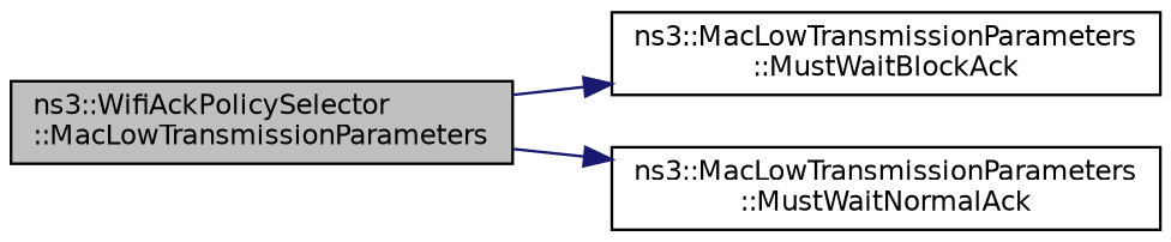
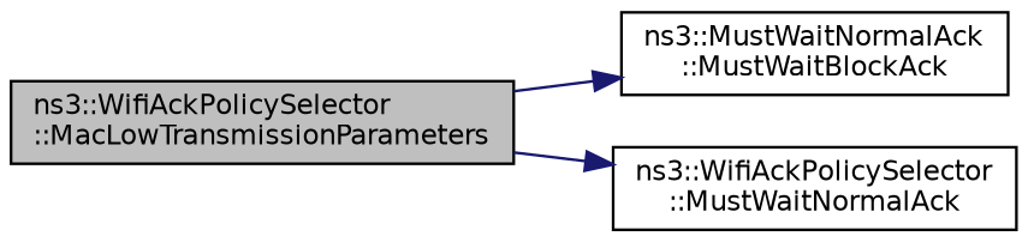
  digraph {
    rankdir=LR
    node [color=black fillcolor=white fontname=Helvetica fontsize=10 shape=record style=filled]
    edge [color=midnightblue fontname=Helvetica fontsize=10 labelfontname=Helvetica labelfontsize=10 style=solid]
    n1 [fillcolor=grey75 fontcolor=black height=0.2 label="ns3::WifiAckPolicySelector\l::MacLowTransmissionParameters" width=0.4]
-   n2 [height=0.2 label="ns3::MacLowTransmissionParameters\l::MustWaitBlockAck" width=0.4]
-   n3 [height=0.2 label="ns3::MacLowTransmissionParameters\l::MustWaitNormalAck" width=0.4]
+   n2 [height=0.2 label="ns3::MustWaitNormalAck\l::MustWaitBlockAck" width=0.4]
+   n3 [height=0.2 label="ns3::WifiAckPolicySelector\l::MustWaitNormalAck" width=0.4]
    n1 -> n2
    n1 -> n3
  }
